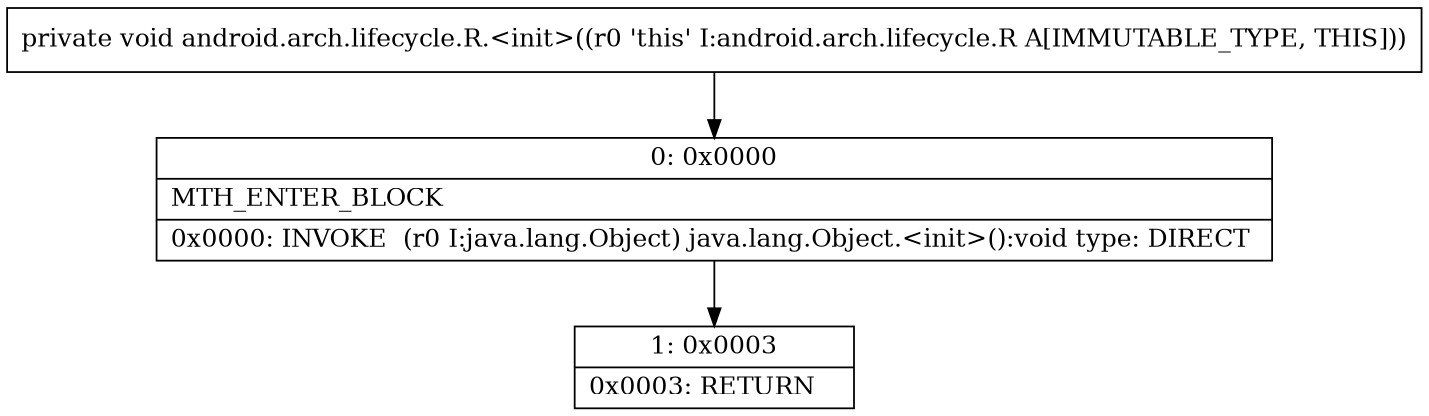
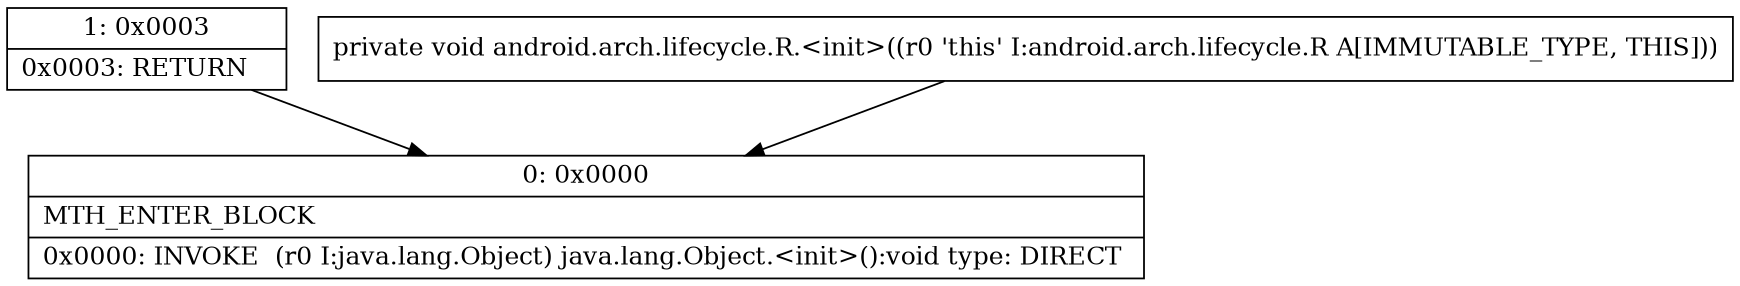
  digraph {
    node [shape=record]
    n1 [label="{0\:\ 0x0000|MTH_ENTER_BLOCK\l|0x0000: INVOKE  (r0 I:java.lang.Object) java.lang.Object.\<init\>():void type: DIRECT \l}"]
    n2 [label="{1\:\ 0x0003|0x0003: RETURN   \l}"]
    n3 [label="{private void android.arch.lifecycle.R.\<init\>((r0 'this' I:android.arch.lifecycle.R A[IMMUTABLE_TYPE, THIS])) }"]
-   n1 -> n2
+   n2 -> n1
    n3 -> n1
  }
